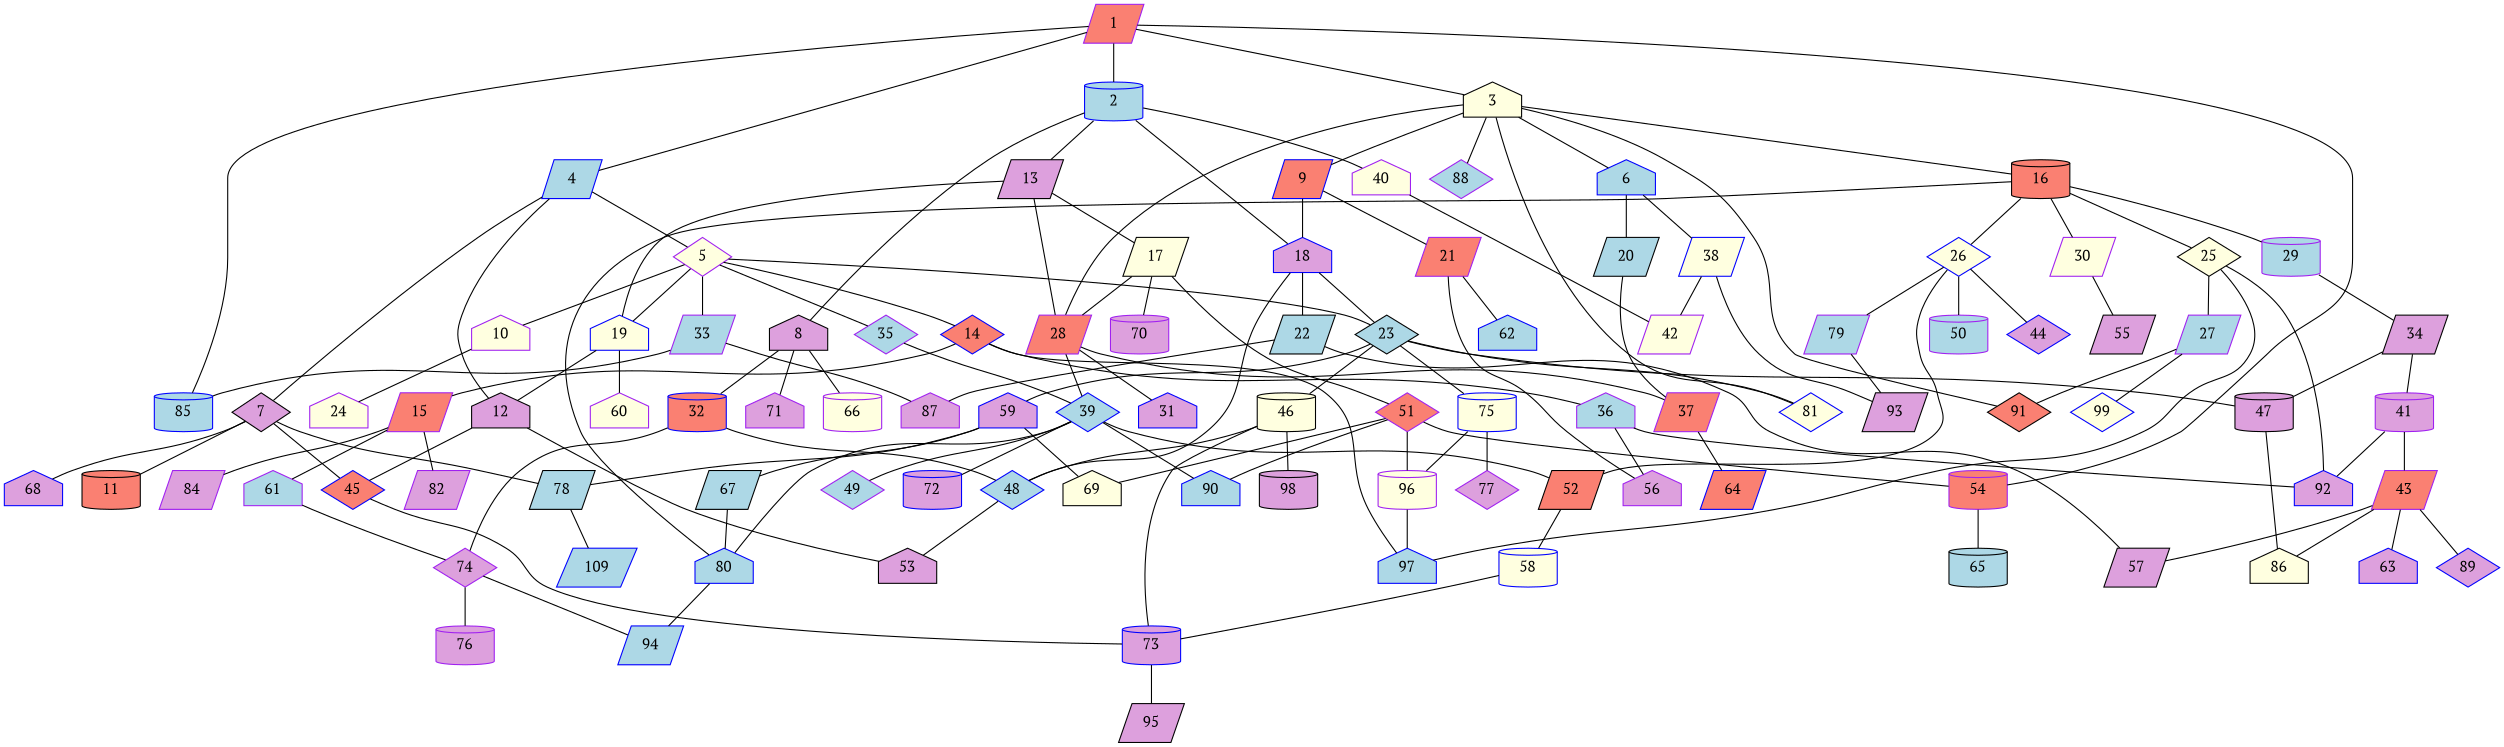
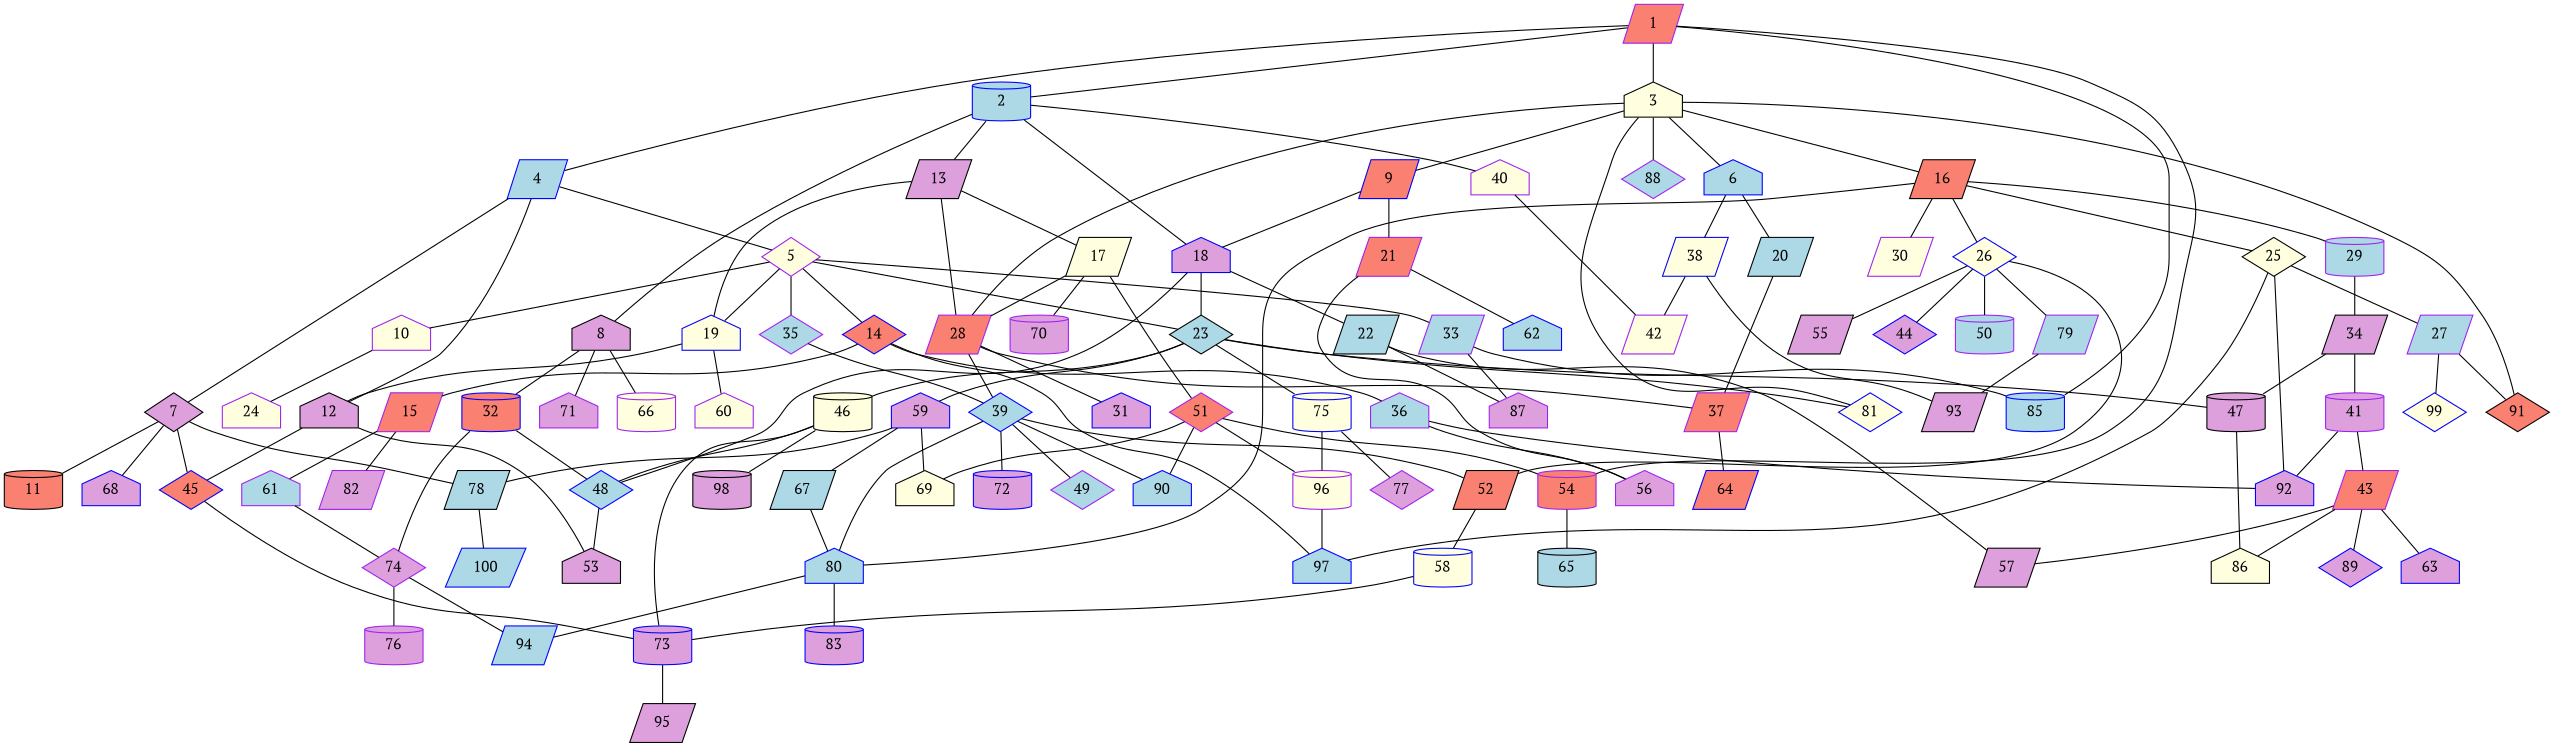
  graph {
    fontname="PT Serif"
    node [color=purple fillcolor=plum fontname="PT Serif" shape=parallelogram style=filled]
    edge [fontname="PT Serif"]
    1 [fillcolor=salmon]
    2 [color=blue fillcolor=lightblue shape=cylinder]
    3 [color=black fillcolor=lightyellow shape=house]
    4 [color=blue fillcolor=lightblue]
    54 [fillcolor=salmon shape=cylinder]
    85 [color=blue fillcolor=lightblue shape=cylinder]
    8 [color=black shape=house]
    13 [color=black]
    18 [color=blue shape=house]
    40 [fillcolor=lightyellow shape=house]
    6 [color=blue fillcolor=lightblue shape=house]
    9 [color=blue fillcolor=salmon]
-   16 [color=black fillcolor=salmon shape=cylinder]
+   16 [color=black fillcolor=salmon]
    28 [fillcolor=salmon]
    81 [color=blue fillcolor=lightyellow shape=diamond]
    88 [fillcolor=lightblue shape=diamond]
    91 [color=black fillcolor=salmon shape=diamond]
    5 [fillcolor=lightyellow shape=diamond]
    7 [color=black shape=diamond]
    12 [color=black shape=house]
    65 [color=black fillcolor=lightblue shape=cylinder]
    32 [color=blue fillcolor=salmon shape=cylinder]
    66 [fillcolor=lightyellow shape=cylinder]
    71 [shape=house]
    19 [color=blue fillcolor=lightyellow shape=house]
    17 [color=black fillcolor=lightyellow]
    23 [color=black fillcolor=lightblue shape=diamond]
    22 [color=black fillcolor=lightblue]
    48 [color=blue fillcolor=lightblue shape=diamond]
    42 [fillcolor=lightyellow]
    20 [color=black fillcolor=lightblue]
    38 [color=blue fillcolor=lightyellow]
    21 [fillcolor=salmon]
    25 [color=black fillcolor=lightyellow shape=diamond]
    26 [color=blue fillcolor=lightyellow shape=diamond]
    29 [fillcolor=lightblue shape=cylinder]
    30 [fillcolor=lightyellow]
    80 [color=blue fillcolor=lightblue shape=house]
    37 [fillcolor=salmon]
    31 [color=blue shape=house]
    39 [color=blue fillcolor=lightblue shape=diamond]
    10 [fillcolor=lightyellow shape=house]
    14 [color=blue fillcolor=salmon shape=diamond]
    33 [fillcolor=lightblue]
    35 [fillcolor=lightblue shape=diamond]
    11 [color=black fillcolor=salmon shape=cylinder]
    45 [color=blue fillcolor=salmon shape=diamond]
    68 [color=blue shape=house]
    78 [color=black fillcolor=lightblue]
    53 [color=black shape=house]
    24 [fillcolor=lightyellow shape=house]
    15 [fillcolor=salmon]
    36 [fillcolor=lightblue shape=house]
    97 [color=blue fillcolor=lightblue shape=house]
    60 [fillcolor=lightyellow shape=house]
    46 [color=black fillcolor=lightyellow shape=cylinder]
    47 [color=black shape=cylinder]
    59 [color=blue shape=house]
    75 [color=blue fillcolor=lightyellow shape=cylinder]
    87 [shape=house]
    93 [color=black]
    73 [color=blue shape=cylinder]
-   100 [color=blue fillcolor=lightblue label=109]
+   100 [color=blue fillcolor=lightblue]
    74 [shape=diamond]
    56 [shape=house]
    62 [color=blue fillcolor=lightblue shape=house]
    51 [fillcolor=salmon shape=diamond]
    70 [shape=cylinder]
    61 [fillcolor=lightblue shape=house]
    82
-   84
    92 [color=blue shape=house]
    27 [fillcolor=lightblue]
    44 [color=blue shape=diamond]
    50 [fillcolor=lightblue shape=cylinder]
    52 [color=black fillcolor=salmon]
    79 [fillcolor=lightblue]
    34 [color=black]
    55 [color=black]
    94 [color=blue fillcolor=lightblue]
+   83 [color=blue shape=cylinder]
    90 [color=blue fillcolor=lightblue shape=house]
    69 [color=black fillcolor=lightyellow shape=house]
    96 [fillcolor=lightyellow shape=cylinder]
    57 [color=black]
    99 [color=blue fillcolor=lightyellow shape=diamond]
    64 [color=blue fillcolor=salmon]
    98 [color=black shape=cylinder]
    86 [color=black fillcolor=lightyellow shape=house]
    67 [color=black fillcolor=lightblue]
    77 [shape=diamond]
    58 [color=blue fillcolor=lightyellow shape=cylinder]
    49 [fillcolor=lightblue shape=diamond]
    72 [color=blue shape=cylinder]
    41 [shape=cylinder]
    76 [shape=cylinder]
    43 [fillcolor=salmon]
    63 [color=blue shape=house]
    89 [color=blue shape=diamond]
    95 [color=black]
    1 -- 2
    1 -- 3
    1 -- 4
    1 -- 54
    1 -- 85
    2 -- 8
    2 -- 13
    2 -- 18
    2 -- 40
    3 -- 6
    3 -- 9
    3 -- 16
    3 -- 28
    3 -- 81
    3 -- 88
    3 -- 91
    4 -- 5
    4 -- 7
    4 -- 12
    54 -- 65
    8 -- 32
    8 -- 66
    8 -- 71
    13 -- 28
    13 -- 19
    13 -- 17
    18 -- 23
    18 -- 22
    18 -- 48
    40 -- 42
    6 -- 20
    6 -- 38
    9 -- 18
    9 -- 21
    16 -- 25
    16 -- 26
    16 -- 29
    16 -- 30
    16 -- 80
    28 -- 37
    28 -- 31
    28 -- 39
    5 -- 19
    5 -- 23
    5 -- 10
    5 -- 14
    5 -- 33
    5 -- 35
    7 -- 11
    7 -- 45
    7 -- 68
    7 -- 78
    12 -- 45
    12 -- 53
    32 -- 48
    32 -- 74
    19 -- 12
    19 -- 60
    17 -- 28
    17 -- 51
    17 -- 70
    23 -- 81
    23 -- 46
    23 -- 47
    23 -- 59
    23 -- 75
    22 -- 87
    22 -- 57
    48 -- 53
    20 -- 37
    38 -- 42
    38 -- 93
    21 -- 56
    21 -- 62
    25 -- 97
    25 -- 92
    25 -- 27
    26 -- 44
    26 -- 50
    26 -- 52
    26 -- 79
    29 -- 34
-   30 -- 55
+   26 -- 55
    80 -- 94
+   80 -- 83
    37 -- 64
    39 -- 80
    39 -- 52
    39 -- 90
    39 -- 49
    39 -- 72
    10 -- 24
    14 -- 15
    14 -- 36
    14 -- 97
    33 -- 85
    33 -- 87
    35 -- 39
    45 -- 73
    78 -- 100
    15 -- 61
    15 -- 82
-   15 -- 84
    36 -- 56
    36 -- 92
    46 -- 48
    46 -- 73
    46 -- 98
    47 -- 86
    59 -- 78
    59 -- 69
    59 -- 67
    75 -- 96
    75 -- 77
    73 -- 95
    74 -- 94
    74 -- 76
    51 -- 54
    51 -- 90
    51 -- 69
    51 -- 96
    61 -- 74
    27 -- 91
    27 -- 99
    52 -- 58
    79 -- 93
    34 -- 47
    34 -- 41
    96 -- 97
    67 -- 80
    58 -- 73
    41 -- 92
    41 -- 43
    43 -- 57
    43 -- 86
    43 -- 63
    43 -- 89
  }
